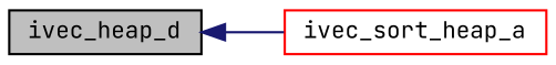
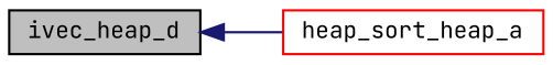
  digraph {
    rankdir=LR
    fontname="JetBrains Mono"
    node [fontname="JetBrains Mono" fontsize=10 shape=record]
    n1 [color=black fillcolor=grey75 fontcolor=black height=0.2 label=ivec_heap_d style=filled width=0.4]
-   n2 [color=red height=0.2 label=ivec_sort_heap_a width=0.4]
+   n2 [color=red height=0.2 label=heap_sort_heap_a width=0.4]
    n1 -> n2 [color=midnightblue dir=back fontname="JetBrains Mono" fontsize=10 labelfontname=FreeSans labelfontsize=10 style=solid]
  }
